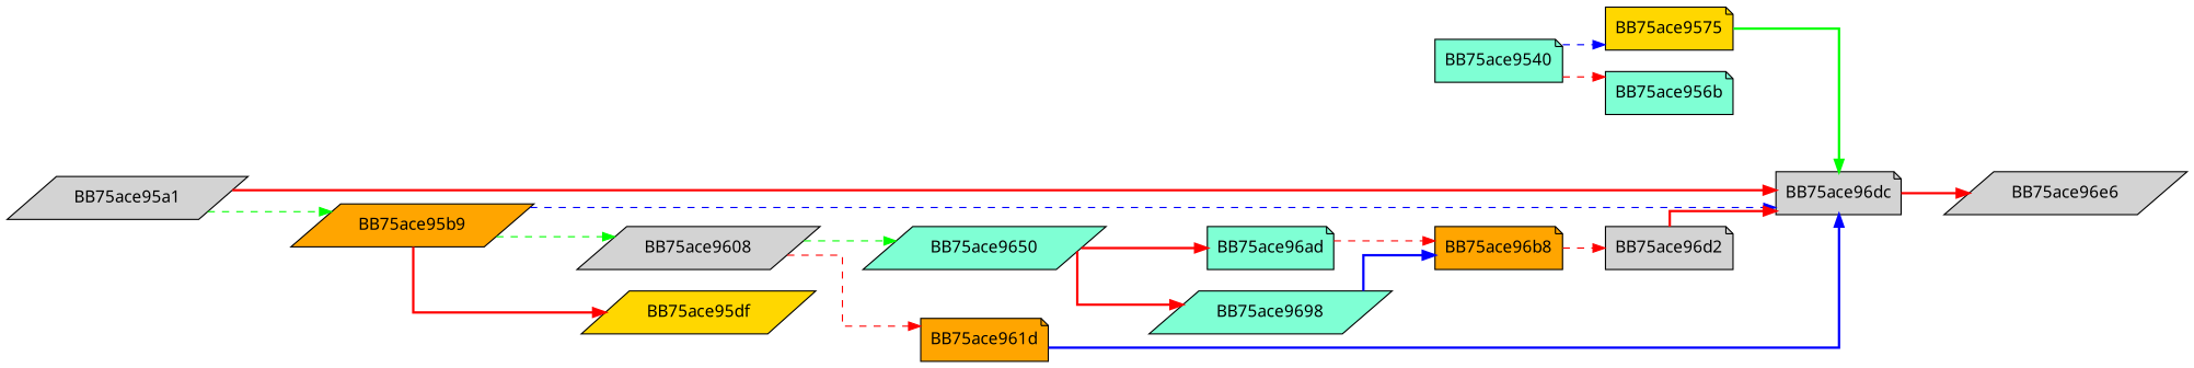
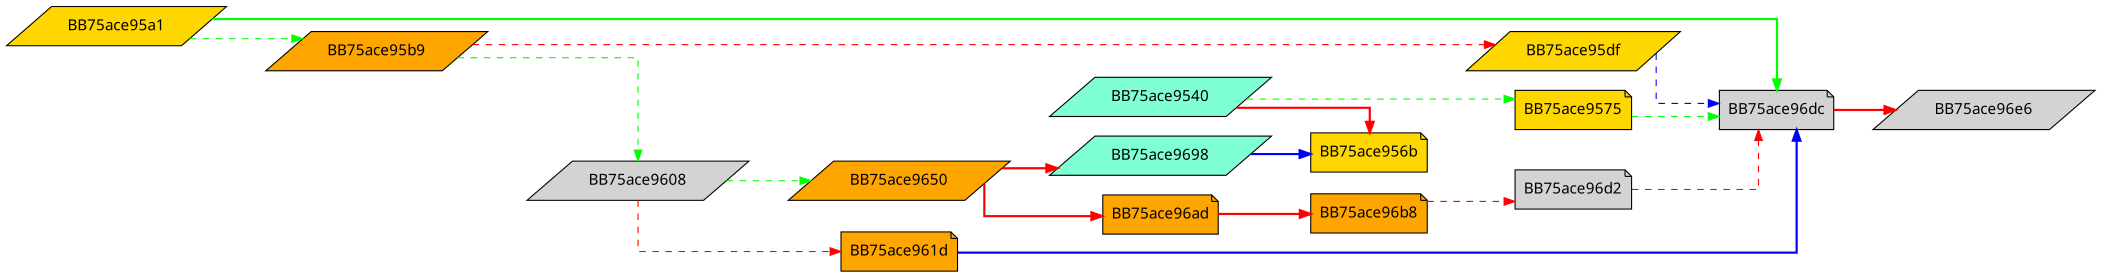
  digraph {
    fontname="Noto Sans"
    rankdir=LR
    splines=ortho
    node [fillcolor=orange fontname="Noto Sans" shape=note style=filled]
    edge [color=red fontname="Noto Sans" style=dashed]
-   BB75ace9540 [fillcolor=aquamarine]
+   BB75ace9540 [fillcolor=aquamarine shape=parallelogram]
    BB75ace9575 [fillcolor=gold]
-   BB75ace956b [fillcolor=aquamarine]
+   BB75ace956b [fillcolor=gold]
    BB75ace96dc [fillcolor=lightgrey]
    BB75ace96e6 [fillcolor=lightgrey shape=parallelogram]
-   BB75ace95a1 [fillcolor=lightgrey shape=parallelogram]
+   BB75ace95a1 [fillcolor=gold shape=parallelogram]
    BB75ace95b9 [shape=parallelogram]
    BB75ace9608 [fillcolor=lightgrey shape=parallelogram]
    BB75ace95df [fillcolor=gold shape=parallelogram]
-   BB75ace9650 [fillcolor=aquamarine shape=parallelogram]
+   BB75ace9650 [shape=parallelogram]
    BB75ace961d
-   BB75ace96ad [fillcolor=aquamarine]
+   BB75ace96ad
    BB75ace9698 [fillcolor=aquamarine shape=parallelogram]
    BB75ace96b8
    BB75ace96d2 [fillcolor=lightgrey]
-   BB75ace9540 -> BB75ace9575 [color=blue]
-   BB75ace9540 -> BB75ace956b
-   BB75ace9575 -> BB75ace96dc [color=green style=bold]
+   BB75ace9540 -> BB75ace9575 [color=green]
+   BB75ace9540 -> BB75ace956b [style=bold]
+   BB75ace9575 -> BB75ace96dc [color=green]
    BB75ace96dc -> BB75ace96e6 [style=bold]
-   BB75ace95a1 -> BB75ace96dc [style=bold]
+   BB75ace95a1 -> BB75ace96dc [color=green style=bold]
    BB75ace95a1 -> BB75ace95b9 [color=green]
    BB75ace95b9 -> BB75ace9608 [color=green]
-   BB75ace95b9 -> BB75ace95df [style=bold]
+   BB75ace95b9 -> BB75ace95df
    BB75ace9608 -> BB75ace9650 [color=green]
    BB75ace9608 -> BB75ace961d
-   BB75ace95b9 -> BB75ace96dc [color=blue]
+   BB75ace95df -> BB75ace96dc [color=blue]
    BB75ace9650 -> BB75ace96ad [style=bold]
    BB75ace9650 -> BB75ace9698 [style=bold]
    BB75ace961d -> BB75ace96dc [color=blue style=bold]
-   BB75ace96ad -> BB75ace96b8
-   BB75ace9698 -> BB75ace96b8 [color=blue style=bold]
+   BB75ace96ad -> BB75ace96b8 [style=bold]
+   BB75ace9698 -> BB75ace956b [color=blue style=bold]
    BB75ace96b8 -> BB75ace96d2
-   BB75ace96d2 -> BB75ace96dc [style=bold]
+   BB75ace96d2 -> BB75ace96dc
  }
